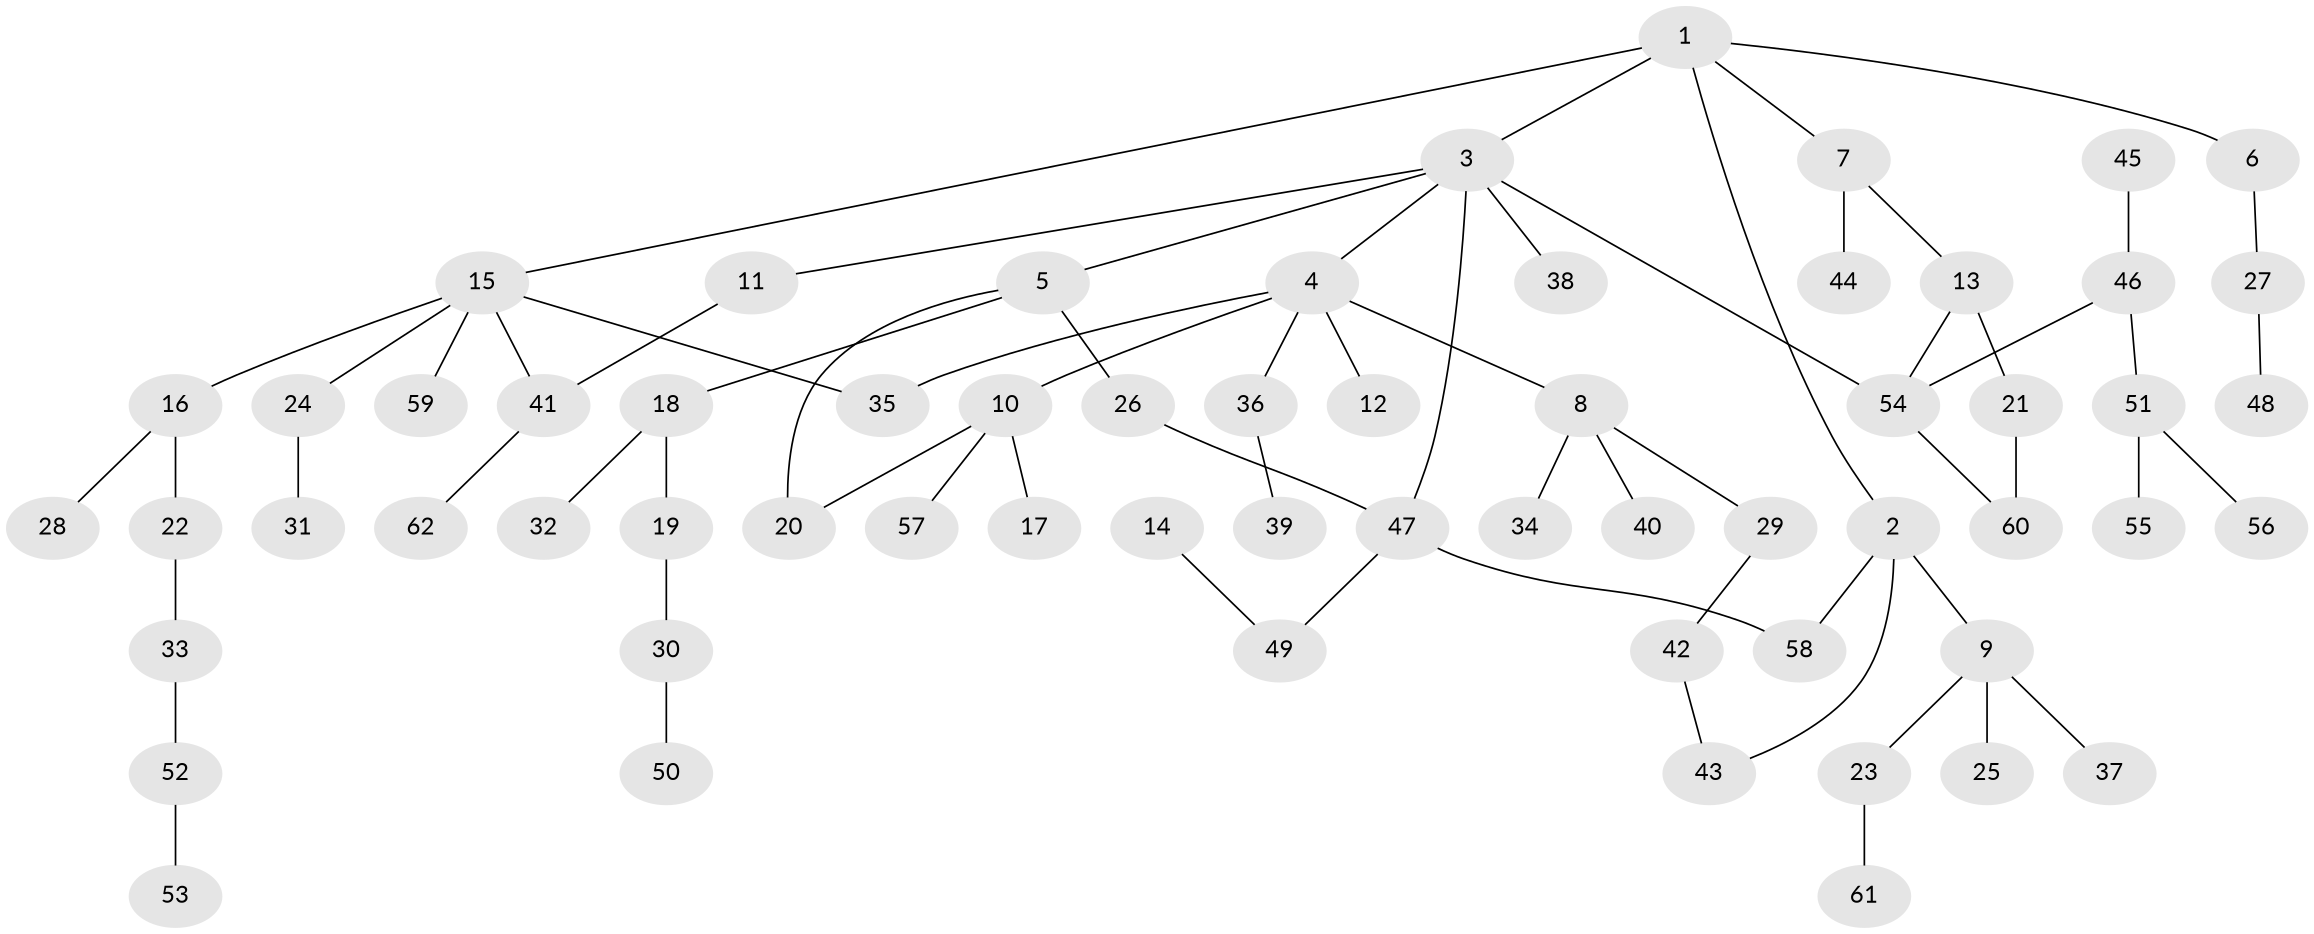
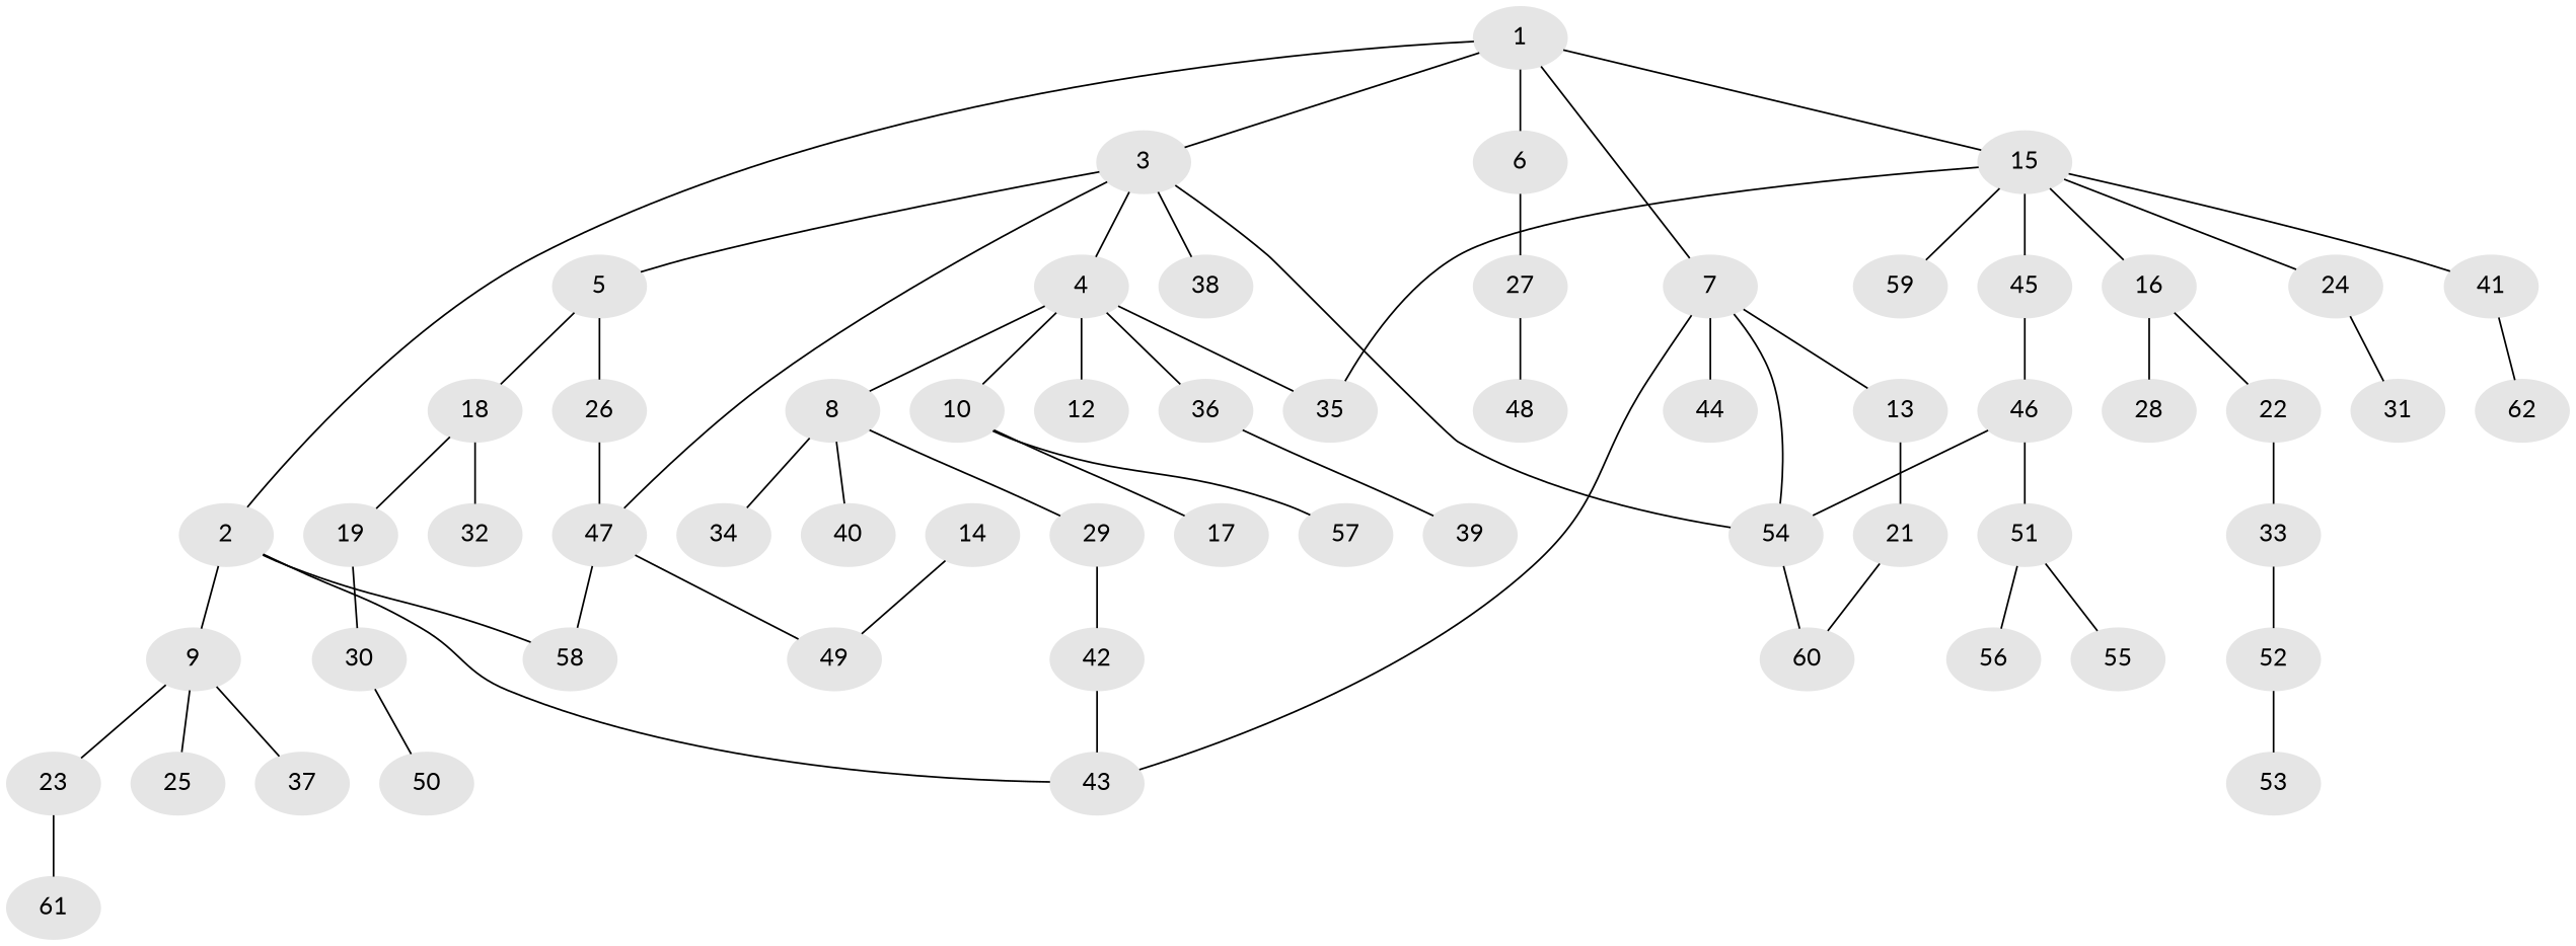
  graph {
    fontname=Lato
    node [color=gray90 fontname=Lato style=filled]
    edge [fontname=Lato]
    1
    2
    3
    6
    7
    15
    9
    43
    58
    4
    5
-   11
    38
    47
    54
    27
    13
    44
    35
    41
    16
    24
    45
    59
    23
    25
    37
    8
    10
    12
    36
    18
-   20
    26
    49
    60
    29
    34
    40
    17
    57
    39
    19
    32
    48
    21
    42
    61
    62
    14
    22
    28
    31
    46
    33
    30
    50
    52
    53
    51
    55
    56
    1 -- 2
    1 -- 3
    1 -- 6
    1 -- 7
    1 -- 15
    2 -- 9
    2 -- 43
    2 -- 58
    3 -- 4
    3 -- 5
-   3 -- 11
    3 -- 38
    3 -- 47
    3 -- 54
    6 -- 27
-   13 -- 54
+   7 -- 43
+   7 -- 54
    7 -- 13
    7 -- 44
    15 -- 35
    15 -- 41
    15 -- 16
    15 -- 24
+   15 -- 45
    15 -- 59
    9 -- 23
    9 -- 25
    9 -- 37
    4 -- 35
    4 -- 8
    4 -- 10
    4 -- 12
    4 -- 36
    5 -- 18
-   5 -- 20
    5 -- 26
-   11 -- 41
    47 -- 58
    47 -- 49
    54 -- 60
    27 -- 48
    13 -- 21
    41 -- 62
    16 -- 22
    16 -- 28
    24 -- 31
    45 -- 46
    23 -- 61
    8 -- 29
    8 -- 34
    8 -- 40
-   10 -- 20
    10 -- 17
    10 -- 57
    36 -- 39
    18 -- 19
    18 -- 32
    26 -- 47
    29 -- 42
    19 -- 30
    21 -- 60
    42 -- 43
    14 -- 49
    22 -- 33
    46 -- 54
    46 -- 51
    33 -- 52
    30 -- 50
    52 -- 53
    51 -- 55
    51 -- 56
  }
